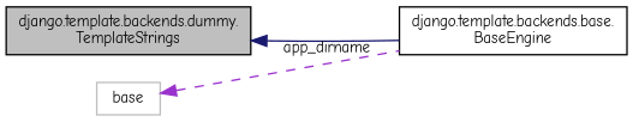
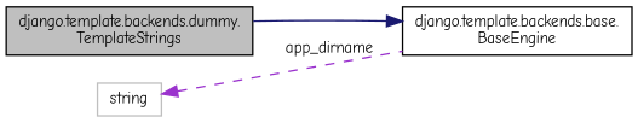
  digraph {
    fontname="Comic Neue"
    rankdir=LR
    node [color=black fillcolor=white fontname="Comic Neue" fontsize=10 shape=record style=filled]
    edge [dir=back fontname="Comic Neue" fontsize=10 labelfontname=Helvetica labelfontsize=10]
    n1 [fillcolor=grey75 fontcolor=black height=0.2 label="django.template.backends.dummy.\lTemplateStrings" width=0.4]
    n2 [height=0.2 label="django.template.backends.base.\lBaseEngine" width=0.4]
-   n3 [color=grey75 height=0.2 label=base width=0.4]
-   n1 -> n2 [color=midnightblue style=solid]
+   n3 [color=grey75 height=0.2 label=string width=0.4]
+   n2 -> n1 [color=midnightblue style=solid]
    n3 -> n2 [color=darkorchid3 label=" app_dirname" style=dashed]
  }
